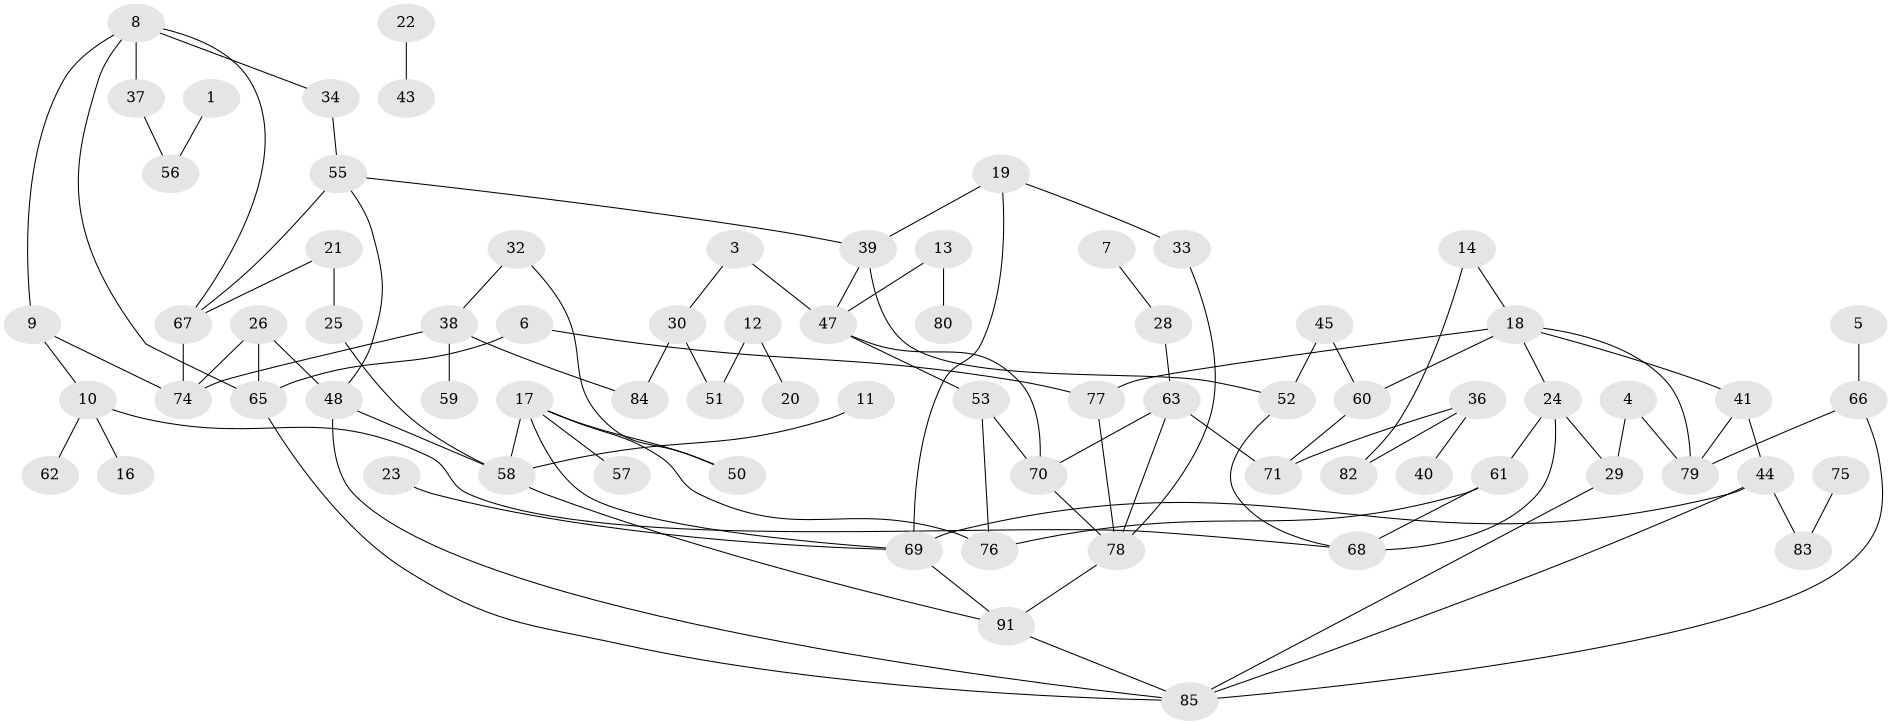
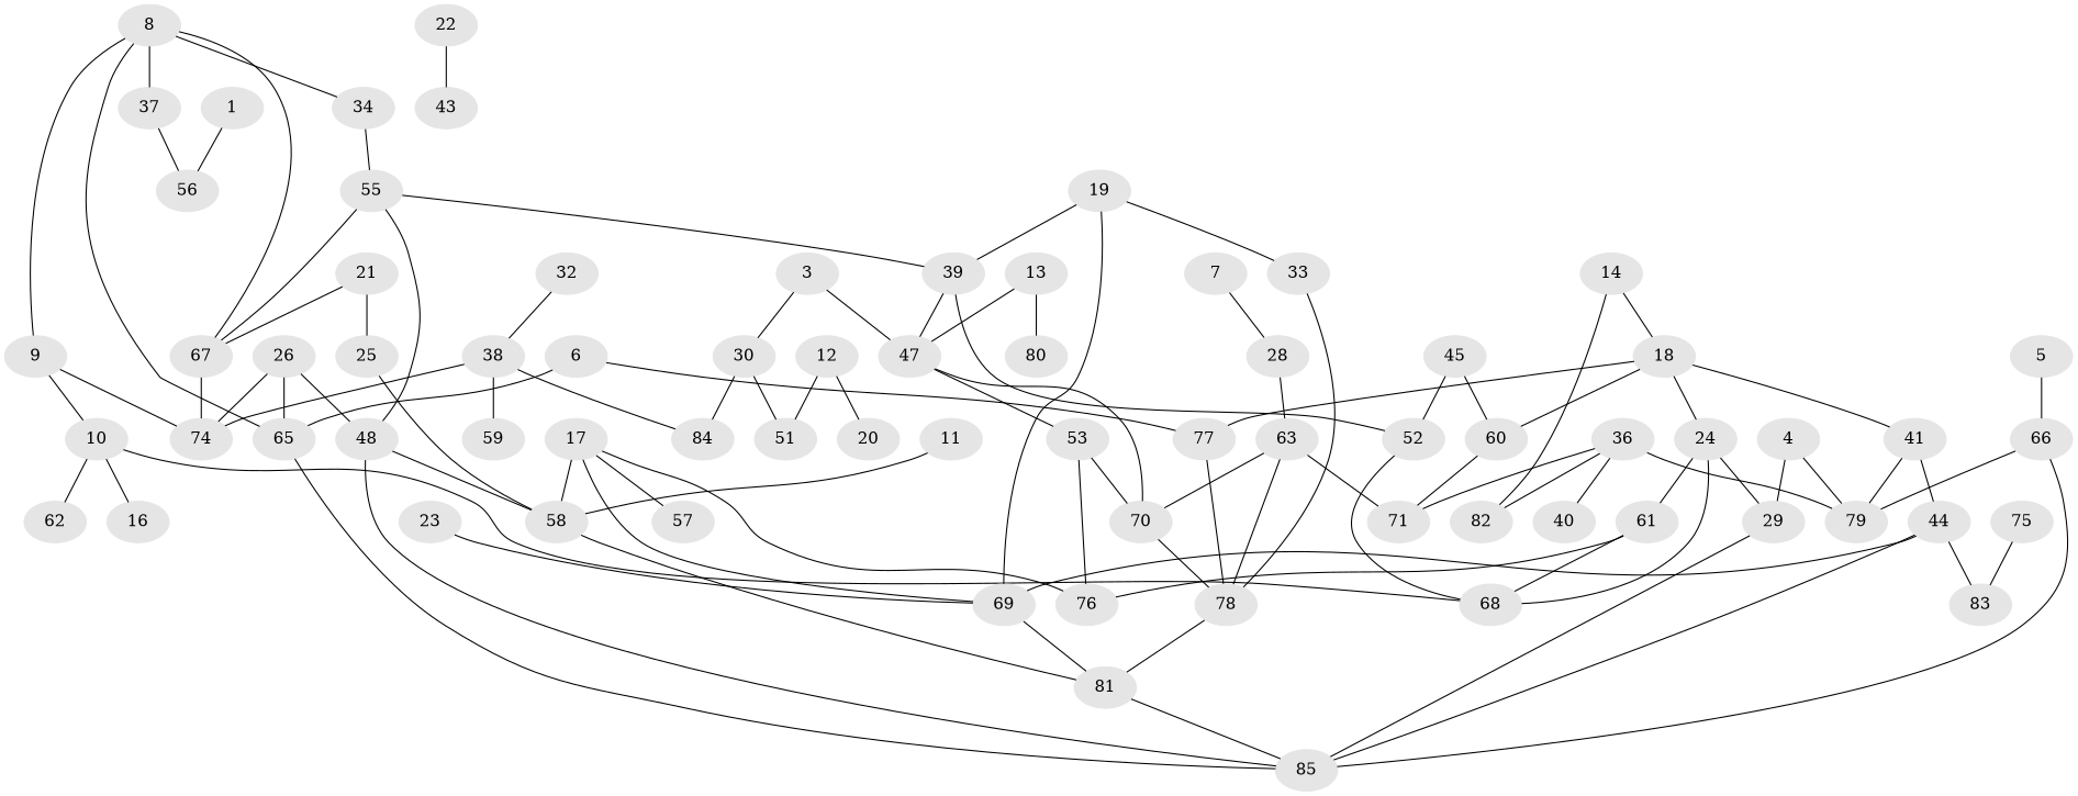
  graph {
    node [color=gray90 style=filled]
    edge [weight=1.0]
    1
    56
    3
    30
    47
    51
    84
    53
    70
    4
    29
    79
    85
    5
    66
    6
    65
    n18 [label=77]
    78
    7
    28
    63
    8
    9
    34
    37
    67
    10
    74
    n30 [label=55]
    16
    62
    68
    11
    58
-   81 [label=91]
+   81
    12
    20
    13
    80
    14
    18
    82
    24
    41
    60
    17
-   50
    57
    69
    76
    61
    44
    71
    19
    33
    39
    52
    21
    25
    22
    43
    23
    26
    48
    32
    38
    59
    36
    40
    83
    45
    75
    1 -- 56
    3 -- 30
    3 -- 47
    30 -- 51
    30 -- 84
    47 -- 53
    47 -- 70
    53 -- 70
    53 -- 76
    70 -- 78
    4 -- 29
    4 -- 79
    29 -- 85
    5 -- 66
    66 -- 79
    66 -- 85
    6 -- 65
    6 -- n18
    65 -- 85
    n18 -- 78
    78 -- 81
    7 -- 28
    28 -- 63
    63 -- 70
    63 -- 78 [weight=2.0]
    63 -- 71
    8 -- 65
    8 -- 9
    8 -- 34
    8 -- 37 [weight=2.0]
    8 -- 67
    9 -- 10
    9 -- 74
    34 -- n30
    37 -- 56
    67 -- 74
    10 -- 16
    10 -- 62
    10 -- 68
    n30 -- 67
    n30 -- 39
    n30 -- 48
    11 -- 58
    58 -- 81
    81 -- 85
    12 -- 51
    12 -- 20
    13 -- 47
    13 -- 80
    14 -- 18
    14 -- 82
    18 -- n18
    18 -- 24
    18 -- 41
    18 -- 60
    24 -- 29
    24 -- 68
    24 -- 61
    41 -- 79
    41 -- 44
    60 -- 71
    17 -- 58
-   17 -- 50
    17 -- 57
    17 -- 69
    17 -- 76
    69 -- 81
    61 -- 68
    61 -- 76
    44 -- 85
    44 -- 69
    44 -- 83
    19 -- 69
    19 -- 33 [weight=2.0]
    19 -- 39 [weight=2.0]
    33 -- 78
    39 -- 47
    39 -- 52
    52 -- 68
    21 -- 67
    21 -- 25
    25 -- 58
    22 -- 43
    23 -- 69
    26 -- 65
    26 -- 74
    26 -- 48
    48 -- 85
    48 -- 58
-   32 -- 50
    32 -- 38
    38 -- 84
    38 -- 74
    38 -- 59
-   18 -- 79
+   36 -- 79
    36 -- 82
    36 -- 71
    36 -- 40
    45 -- 60
    45 -- 52
    75 -- 83
  }
